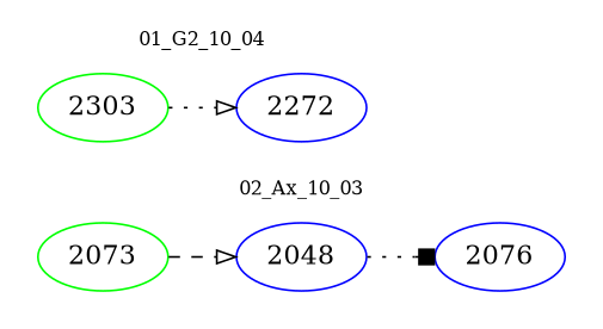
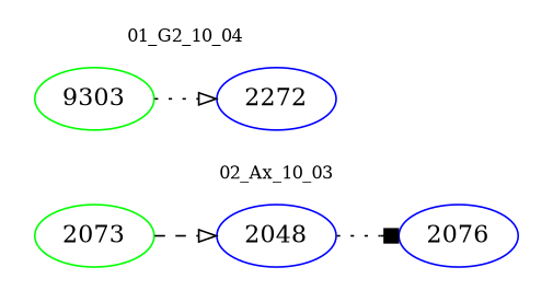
  digraph {
    rankdir=LR
    node [color=blue]
    edge [arrowhead=onormal color=black style=dotted]
    n1 [color=green label=2073]
    n2 [label=2048]
    n3 [label=2076]
-   n4 [color=green label=2303]
+   n4 [color=green label=9303]
    n5 [label=2272]
    subgraph cluster_1 {
      color=white
      fontsize=10
      label="02_Ax_10_03"
      n1
      n2
      n3
    }
    subgraph cluster_2 {
      color=white
      fontsize=10
      label="01_G2_10_04"
      n4
      n5
    }
    n1 -> n2 [style=dashed]
    n2 -> n3 [arrowhead=box]
    n4 -> n5
  }
